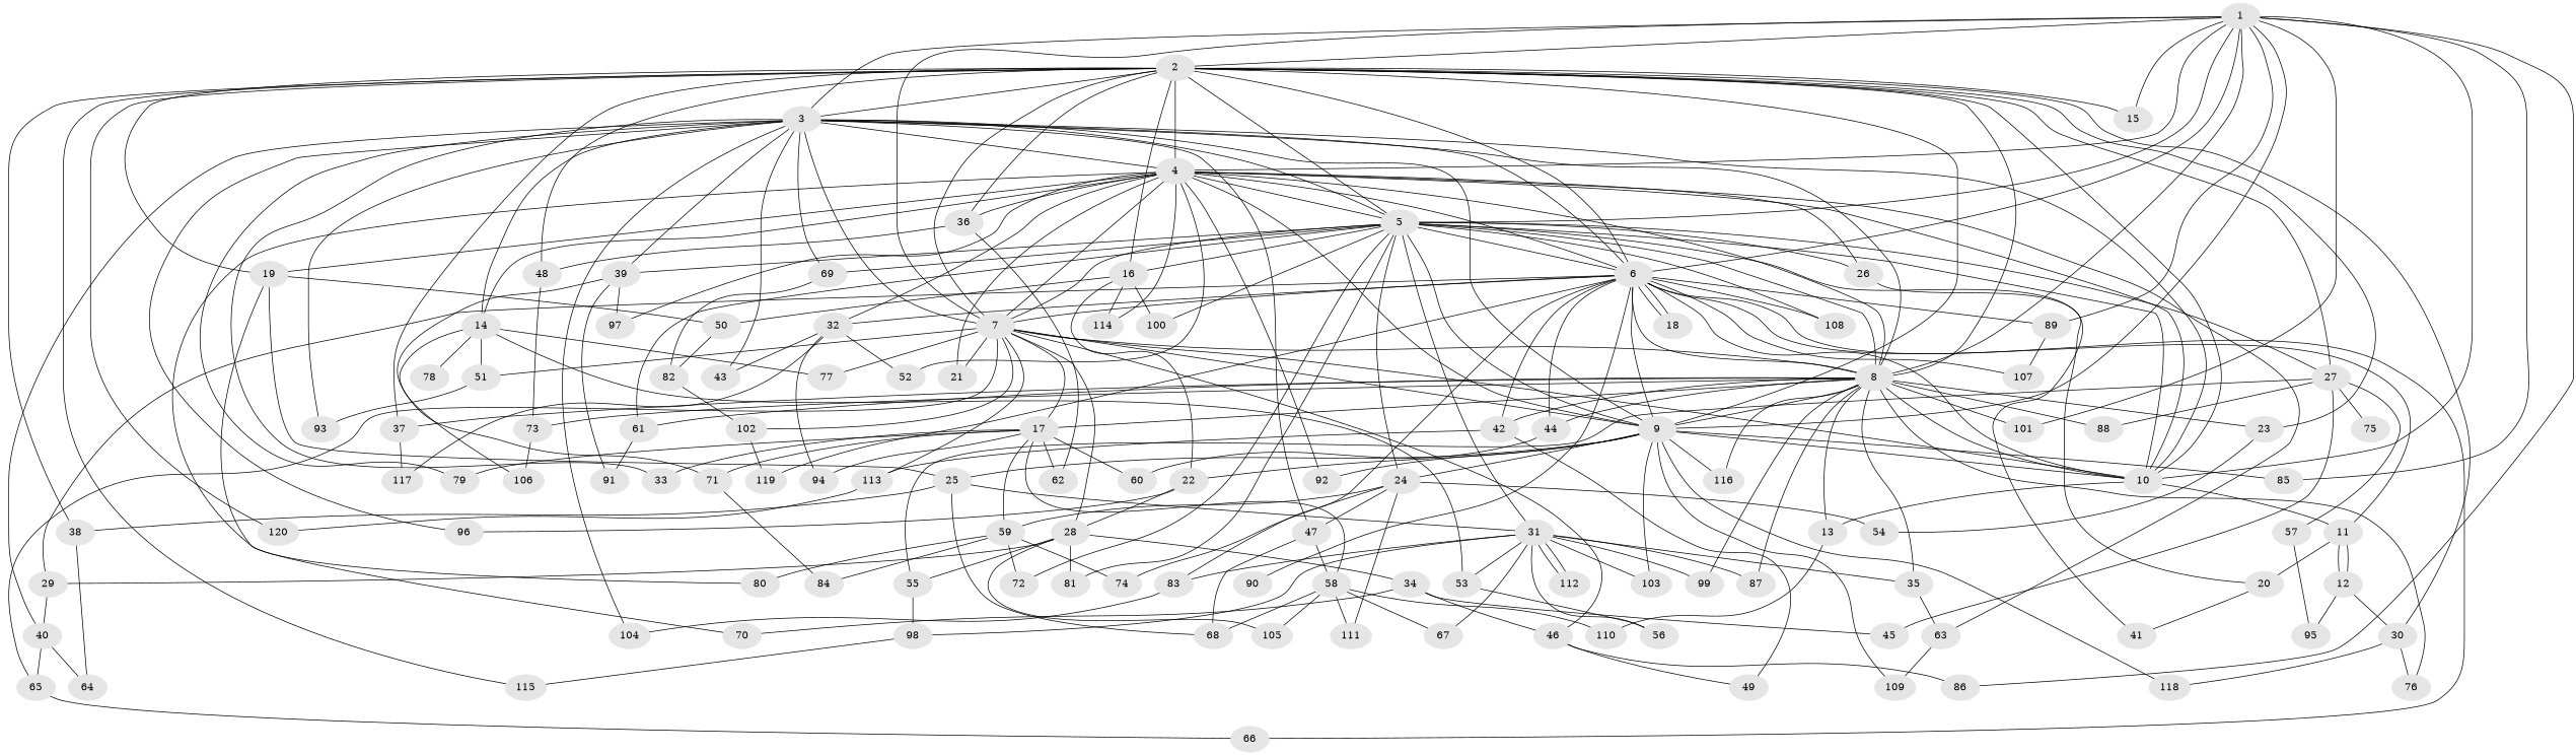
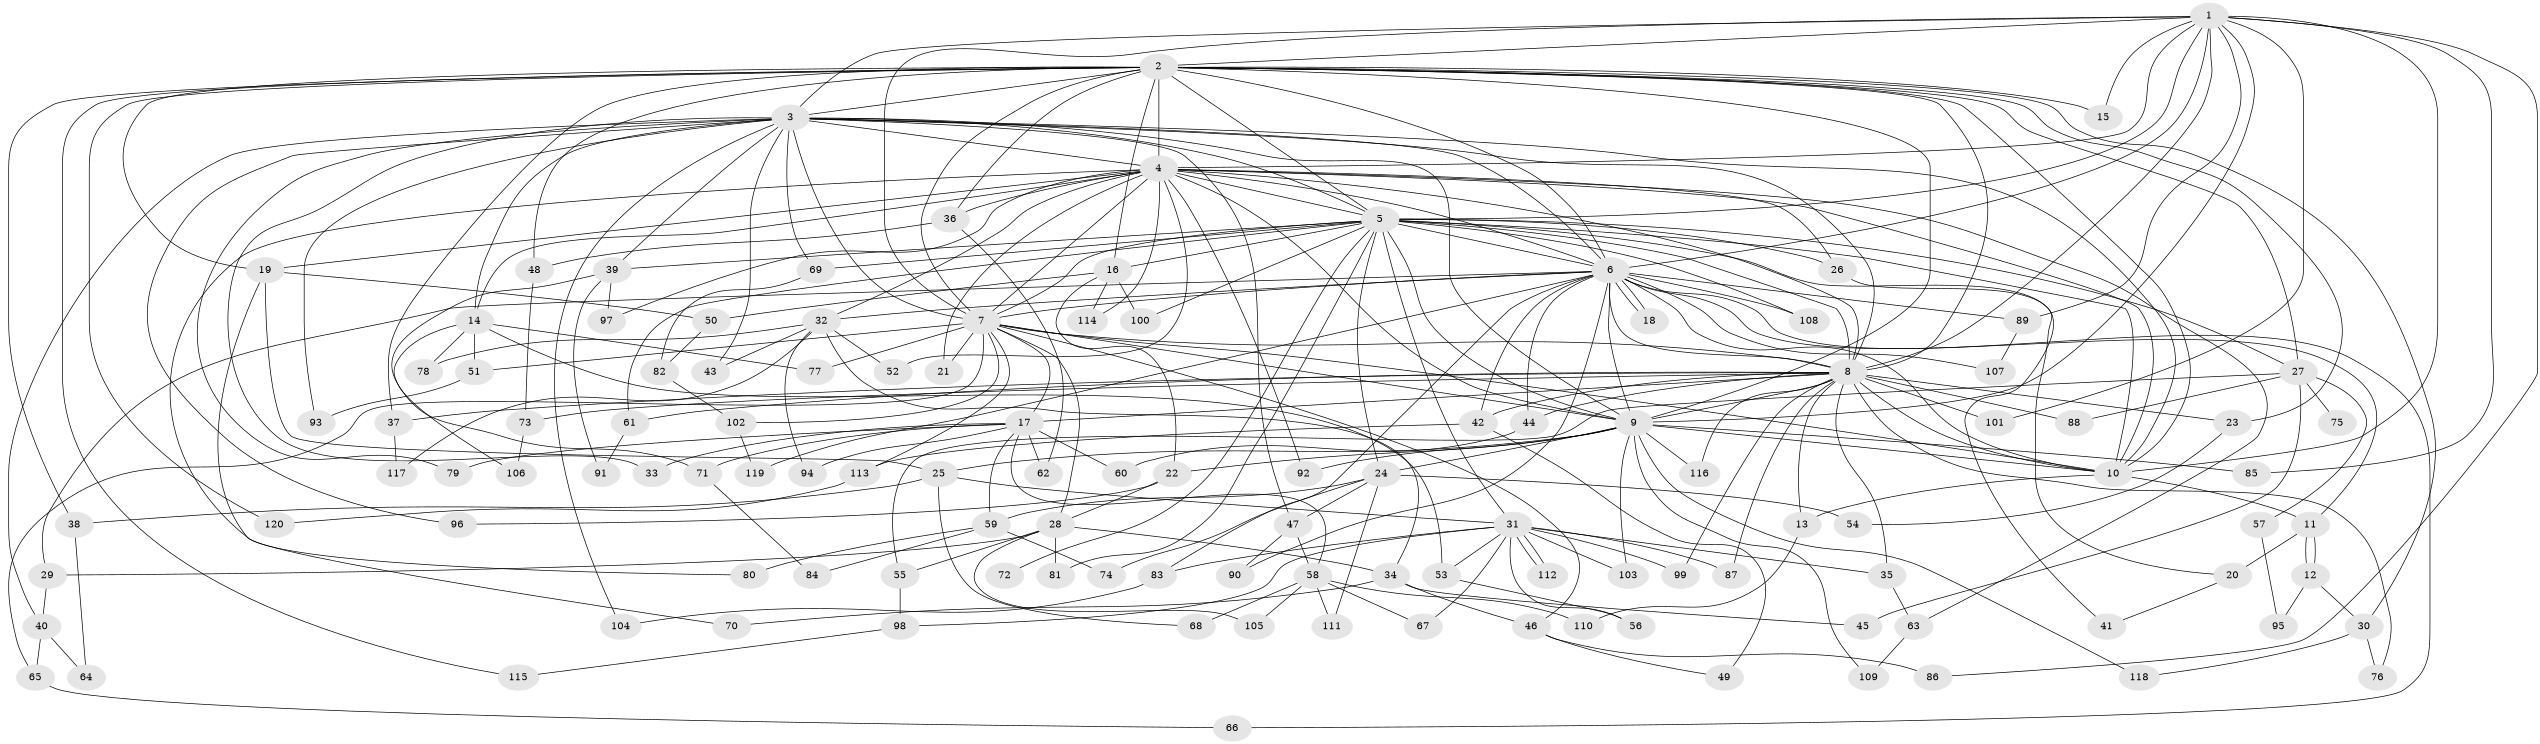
  graph {
    node [color=gray90 style=filled]
    1
    2
    3
    4
    5
    6
    7
    8
    9
    10
    15
    85
    86
    89
    101
    16
    19
    23
    27
    30
    36
    37
    38
    48
    115
    120
    14
    33
    39
    40
    43
    47
    69
    79
    93
    96
    104
    21
    26
    32
    52
    63
    80
    92
    97
    114
    20
    24
    31
    61
    72
    81
    100
    108
    11
    18
    29
    42
    44
    66
    83
    90
    107
    119
    17
    28
    46
    51
    65
    77
    102
    113
    13
    35
    73
    76
    87
    88
    99
    116
    22
    25
    103
    109
    118
    50
    70
    54
    57
    75
    45
    55
    62
    117
    64
    53
    78
    106
    71
    91
    58
    82
    41
    94
    34
    59
    74
    111
    56
    67
    98
    112
    12
    49
    60
    95
    105
    110
    68
    84
    1 -- 2
    1 -- 3
    1 -- 4
    1 -- 5
    1 -- 6
    1 -- 7
    1 -- 8
    1 -- 9
    1 -- 10
    1 -- 15
    1 -- 85
    1 -- 86
    1 -- 89
    1 -- 101
    2 -- 3
    2 -- 4
    2 -- 5
    2 -- 6
    2 -- 7
    2 -- 8
    2 -- 9
    2 -- 10
    2 -- 15
    2 -- 16
    2 -- 19
    2 -- 23
    2 -- 27
    2 -- 30
    2 -- 36
    2 -- 37
    2 -- 38
    2 -- 48
    2 -- 115
    2 -- 120
    3 -- 4
    3 -- 5
    3 -- 6
    3 -- 7
    3 -- 8
    3 -- 9
    3 -- 10
    3 -- 14
    3 -- 33
    3 -- 39
    3 -- 40
    3 -- 43
    3 -- 47
    3 -- 69
    3 -- 79
    3 -- 93
    3 -- 96
    3 -- 104
    4 -- 5
    4 -- 6
    4 -- 7
    4 -- 8
    4 -- 9
    4 -- 10
    4 -- 19
    4 -- 36
    4 -- 14
    4 -- 21
    4 -- 26
    4 -- 32
    4 -- 52
    4 -- 63
    4 -- 80
    4 -- 92
    4 -- 97
    4 -- 114
    5 -- 6
    5 -- 7
    5 -- 8
    5 -- 9
    5 -- 10
    5 -- 16
    5 -- 27
    5 -- 39
    5 -- 69
    5 -- 26
    5 -- 20
    5 -- 24
    5 -- 31
    5 -- 61
    5 -- 72
    5 -- 81
    5 -- 100
    5 -- 108
    6 -- 7
    6 -- 8
    6 -- 9
    6 -- 10
    6 -- 89
    6 -- 32
    6 -- 108
    6 -- 11
    6 -- 18
    6 -- 18
    6 -- 29
    6 -- 42
    6 -- 44
    6 -- 66
    6 -- 83
    6 -- 90
    6 -- 107
    6 -- 119
    7 -- 8
    7 -- 9
    7 -- 10
    7 -- 21
    7 -- 17
    7 -- 28
    7 -- 46
    7 -- 51
    7 -- 65
    7 -- 77
    7 -- 102
    7 -- 113
    8 -- 9
    8 -- 10
    8 -- 101
    8 -- 23
    8 -- 37
    8 -- 61
    8 -- 42
    8 -- 44
    8 -- 17
    8 -- 13
    8 -- 35
    8 -- 73
    8 -- 76
    8 -- 87
    8 -- 88
    8 -- 99
    8 -- 116
    9 -- 10
    9 -- 85
    9 -- 92
    9 -- 24
    9 -- 116
    9 -- 22
    9 -- 25
    9 -- 103
    9 -- 109
    9 -- 118
    10 -- 11
    10 -- 13
    89 -- 107
    16 -- 114
    16 -- 100
    16 -- 22
    16 -- 50
    19 -- 25
    19 -- 50
    19 -- 70
    23 -- 54
    27 -- 88
    27 -- 57
    27 -- 75
    27 -- 45
    27 -- 55
    30 -- 76
    30 -- 118
    36 -- 48
    36 -- 62
    37 -- 117
    38 -- 64
    48 -- 73
    14 -- 51
    14 -- 77
    14 -- 53
    14 -- 78
    14 -- 106
    39 -- 97
    39 -- 71
    39 -- 91
    40 -- 65
    40 -- 64
-   47 -- 68
+   47 -- 90
    47 -- 58
    69 -- 82
    26 -- 41
    32 -- 43
    32 -- 52
    32 -- 117
+   32 -- 78
    32 -- 94
+   32 -- 34
    63 -- 109
    20 -- 41
    24 -- 47
    24 -- 54
    24 -- 59
    24 -- 74
    24 -- 111
    31 -- 83
    31 -- 35
    31 -- 87
    31 -- 99
    31 -- 103
    31 -- 53
    31 -- 56
    31 -- 67
    31 -- 98
    31 -- 112
    31 -- 112
    61 -- 91
    11 -- 20
    11 -- 12
    11 -- 12
    29 -- 40
    42 -- 113
    42 -- 49
    44 -- 60
    83 -- 104
    17 -- 33
    17 -- 79
    17 -- 62
    17 -- 71
    17 -- 58
    17 -- 94
    17 -- 59
    17 -- 60
    28 -- 81
    28 -- 29
    28 -- 55
    28 -- 34
    28 -- 105
    46 -- 86
    46 -- 49
    51 -- 93
    65 -- 66
    102 -- 119
    113 -- 120
    13 -- 110
    35 -- 63
    73 -- 106
    22 -- 96
    22 -- 28
    25 -- 38
    25 -- 31
    25 -- 68
    50 -- 82
    57 -- 95
    55 -- 98
    53 -- 56
    71 -- 84
    58 -- 111
    58 -- 67
    58 -- 105
    58 -- 110
    58 -- 68
    82 -- 102
    34 -- 46
    34 -- 70
    34 -- 45
    59 -- 80
-   59 -- 72
    59 -- 74
    59 -- 84
    98 -- 115
    12 -- 30
    12 -- 95
  }
